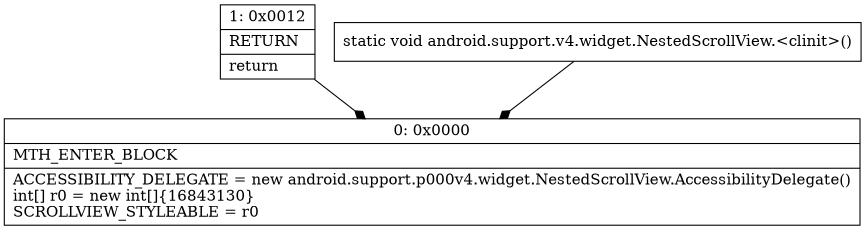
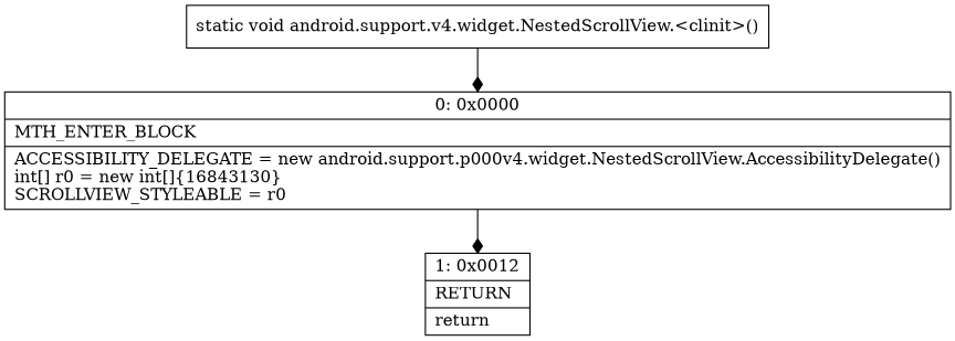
  digraph {
    node [shape=record]
    edge [arrowhead=diamond]
    n1 [label="{0\:\ 0x0000|MTH_ENTER_BLOCK\l|ACCESSIBILITY_DELEGATE = new android.support.p000v4.widget.NestedScrollView.AccessibilityDelegate()\lint[] r0 = new int[]\{16843130\}\lSCROLLVIEW_STYLEABLE = r0\l}"]
    n2 [label="{1\:\ 0x0012|RETURN\l|return\l}"]
    n3 [label="{static void android.support.v4.widget.NestedScrollView.\<clinit\>() }"]
-   n2 -> n1
+   n1 -> n2
    n3 -> n1
  }
